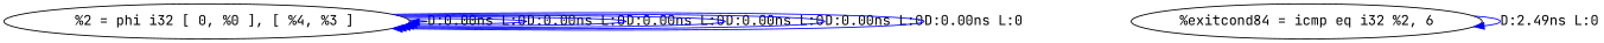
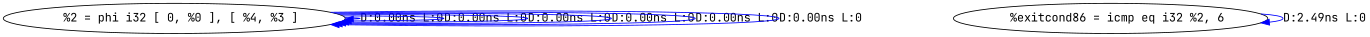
  digraph {
    fontname="JetBrains Mono"
    node [fontname="JetBrains Mono"]
    edge [color=blue fontname="JetBrains Mono"]
    n1 [label="  %2 = phi i32 [ 0, %0 ], [ %4, %3 ]"]
-   n2 [label="%exitcond84 = icmp eq i32 %2, 6"]
+   n2 [label="  %exitcond86 = icmp eq i32 %2, 6"]
    n1 -> n1 [label="D:0.00ns L:0"]
    n1 -> n1 [label="D:0.00ns L:0"]
    n1 -> n1 [label="D:0.00ns L:0"]
    n1 -> n1 [label="D:0.00ns L:0"]
    n1 -> n1 [label="D:0.00ns L:0"]
    n1 -> n1 [label="D:0.00ns L:0"]
    n2 -> n2 [label="D:2.49ns L:0"]
  }
